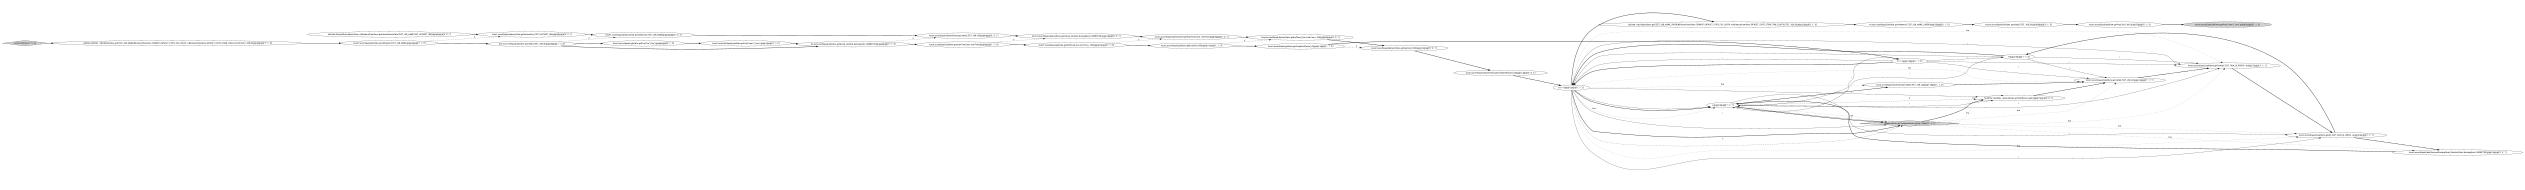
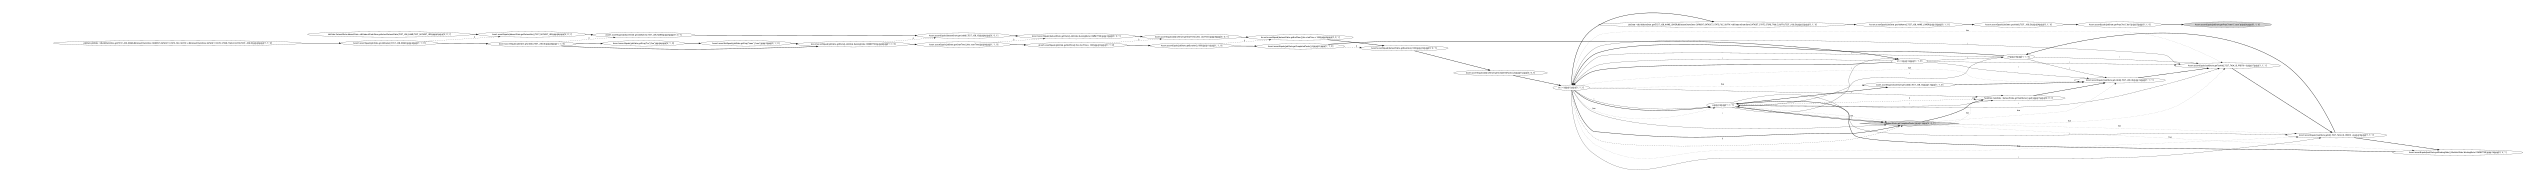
  digraph {
    fontname="Roboto Condensed"
    rankdir=LR
    node [fillcolor=white fontname="Roboto Condensed" shape=ellipse style=filled]
    edge [fontname="Roboto Condensed" style=bold]
    n1 [label="Assert.assertEquals(jobState.getJobId(),TEST_JOB_ID)@@@5@@@['1', '1', '0']"]
    n2 [label="Assert.assertEquals(jobState.getState(),JobState.RunningState.COMMITTED)@@@8@@@['1', '1', '0']"]
    n3 [label="Assert.assertEquals(jobState.getProp(\"foo\"),\"bar\")@@@6@@@['0', '1', '0']"]
    n4 [label="Assert.assertEquals(datasetState.getJobName(),TEST_JOB_NAME)@@@5@@@['0', '0', '1']"]
    n5 [label="Assert.assertEquals(datasetState.getJobId(),TEST_JOB_ID)@@@6@@@['0', '0', '1']"]
    n6 [label="Assert.assertEquals(jobState.getStartTime(),this.startTime)@@@9@@@['1', '1', '0']"]
    n7 [label="Assert.assertNotEquals(jobState.getProp(\"lower\"),\"case\")@@@7@@@['0', '1', '0']"]
    n8 [label="Assert.assertEquals(jobState.getDuration(),1000)@@@11@@@['1', '1', '0']"]
    n9 [label="Assert.assertEquals(datasetState.getEndTime(),this.startTime + 1000)@@@9@@@['0', '0', '1']"]
    n10 [label="Assert.assertEquals(jobState.getCompletedTasks(),3)@@@12@@@['1', '1', '0']"]
    n11 [label="Assert.assertEquals(datasetState.getDuration(),1000)@@@10@@@['0', '0', '1']"]
    n12 [label="int i = 0@@@13@@@['1', '1', '0']"]
    n13 [label="Assert.assertEquals(jobState.getJobName(),TEST_JOB_NAME)@@@4@@@['1', '1', '0']"]
    n14 [label="Assert.assertEquals(datasetState.getDatasetUrn(),TEST_DATASET_URN)@@@4@@@['0', '0', '1']"]
    n15 [label="Assert.assertEquals(taskState.getWorkingState(),WorkUnitState.WorkingState.COMMITTED)@@@19@@@['0', '0', '1']"]
    n16 [label="i++@@@14@@@['1', '1', '1']"]
    n17 [label="Assert.assertEquals(taskState.getTaskId(),TEST_TASK_ID_PREFIX + i)@@@17@@@['1', '1', '1']"]
    n18 [label="Assert.assertEquals(taskState.getId(),TEST_TASK_ID_PREFIX + i)@@@18@@@['1', '1', '1']"]
    n19 [fillcolor=lightgray label="i < datasetState.getCompletedTasks()@@@13@@@['0', '0', '1']" shape=diamond]
    n20 [label="TaskState taskState = datasetState.getTaskStates().get(i)@@@15@@@['0', '0', '1']"]
    n21 [label="Assert.assertEquals(taskState.getJobId(),TEST_JOB_ID)@@@17@@@['1', '1', '0']"]
    n22 [label="Assert.assertEquals(datasetState.getState(),JobState.RunningState.COMMITTED)@@@7@@@['0', '0', '1']"]
    n23 [label="Assert.assertEquals(jobState.getEndTime(),this.startTime + 1000)@@@10@@@['1', '1', '0']"]
    n24 [label="Assert.assertEquals(datasetState.getCompletedTasks(),3)@@@11@@@['0', '0', '1']"]
    n25 [label="int i = 0@@@12@@@['1', '1', '1']"]
    n26 [label="Assert.assertEquals(taskState.getJobId(),TEST_JOB_ID)@@@16@@@['1', '1', '1']"]
    n27 [label="jobState = dbJobStateStore.get(TEST_JOB_NAME_LOWER,dbDatasetStateStore.CURRENT_DATASET_STATE_FILE_SUFFIX + dbDatasetStateStore.DATASET_STATE_STORE_TABLE_SUFFIX,TEST_JOB_ID)@@@22@@@['0', '1', '0']"]
    n28 [label="i++@@@15@@@['1', '1', '0']"]
    n29 [label="Assert.assertEquals(jobState.getJobName(),TEST_JOB_NAME_LOWER)@@@23@@@['0', '1', '0']"]
    n30 [label="Assert.assertEquals(jobState.getJobId(),TEST_JOB_ID)@@@24@@@['0', '1', '0']"]
    n31 [label="Assert.assertEquals(jobState.getProp(\"foo\"),\"bar\")@@@25@@@['0', '1', '0']"]
    n32 [label="JobState jobState = dbJobStateStore.get(TEST_JOB_NAME,dbDatasetStateStore.CURRENT_DATASET_STATE_FILE_SUFFIX + dbDatasetStateStore.DATASET_STATE_STORE_TABLE_SUFFIX,TEST_JOB_ID)@@@3@@@['1', '1', '0']"]
    n33 [label="Assert.assertEquals(datasetState.getStartTime(),this.startTime)@@@8@@@['0', '0', '1']"]
    n34 [fillcolor=lightgray label="Assert.assertEquals(jobState.getProp(\"lower\"),\"case\")@@@26@@@['0', '1', '0']"]
    n35 [label="JobState.DatasetState datasetState = dbDatasetStateStore.getLatestDatasetState(TEST_JOB_NAME,TEST_DATASET_URN)@@@3@@@['0', '0', '1']"]
-   n36 [fillcolor=lightgray label="testGetJobState['1', '0', '0']" shape=diamond]
    n1 -> n2
    n1 -> n3
    n1 -> n4 [label=0 style=dashed]
    n2 -> n5 [label=0 style=dashed]
    n2 -> n6
    n3 -> n7
    n4 -> n5
    n5 -> n22
    n6 -> n22 [label=0 style=dashed]
    n6 -> n23
    n7 -> n2
    n8 -> n9 [label=0 style=dashed]
    n8 -> n10
    n9 -> n11
    n10 -> n11 [label=0 style=dashed]
    n10 -> n12
    n11 -> n24
-   n12 -> n16 [label=i style=solid]
+   n16 -> n12 [label=i style=solid]
    n12 -> n17 [label=i style=solid]
    n12 -> n25
    n12 -> n25 [label=i style=solid]
    n12 -> n26 [label=i style=solid]
    n12 -> n28 [label=i style=solid]
    n13 -> n1
    n13 -> n14 [label=0 style=dashed]
    n14 -> n4
    n15 -> n16
    n16 -> n17 [label=i style=solid]
    n16 -> n18 [label=i style=solid]
    n16 -> n19 [label=i style=solid]
    n16 -> n19
    n16 -> n20 [label=0 style=dashed]
    n16 -> n20 [label=i style=solid]
    n16 -> n21
    n17 -> n18
    n18 -> n15
    n18 -> n28
    n19 -> n15 [label=true style=dotted]
    n19 -> n16 [label=true style=dotted]
    n19 -> n17 [label=true style=dotted]
    n19 -> n18 [label=true style=dotted]
    n19 -> n20 [label=true style=dotted]
    n19 -> n20
    n19 -> n26 [label=true style=dotted]
    n20 -> n26
    n21 -> n26
    n22 -> n33
    n23 -> n8
    n23 -> n33 [label=0 style=dashed]
    n24 -> n25
    n25 -> n16 [label=true style=dotted]
    n25 -> n16 [label=i style=solid]
    n25 -> n16
    n25 -> n17 [label=true style=dotted]
    n25 -> n17 [label=i style=solid]
    n25 -> n18 [label=i style=solid]
    n25 -> n18 [label=true style=dotted]
    n25 -> n19
    n25 -> n19 [label=0 style=dashed]
    n25 -> n19 [label=i style=solid]
    n25 -> n20 [label=i style=solid]
    n25 -> n21 [label=true style=dotted]
    n25 -> n26 [label=true style=dotted]
    n25 -> n27
    n26 -> n17
    n27 -> n29
    n28 -> n16 [label=i style=solid]
    n28 -> n17 [label=i style=solid]
    n28 -> n25 [label=i style=solid]
    n28 -> n25
    n28 -> n26 [label=i style=solid]
    n29 -> n30
    n30 -> n31
    n31 -> n34
    n32 -> n13
    n33 -> n9
    n35 -> n14
-   n36 -> n32
  }
